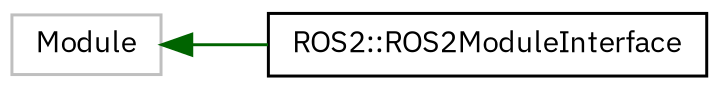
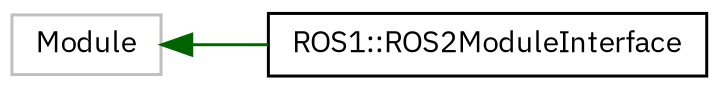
  digraph {
    rankdir=LR
    fontname="IBM Plex Sans"
    node [fillcolor=white fontname="IBM Plex Sans" fontsize=10 shape=record style=filled]
    n1 [color=grey75 height=0.2 label=Module width=0.4]
-   n2 [color=black height=0.2 label="ROS2::ROS2ModuleInterface" width=0.4]
+   n2 [color=black height=0.2 label="ROS1::ROS2ModuleInterface" width=0.4]
    n1 -> n2 [color=darkgreen dir=back fontname="IBM Plex Sans" fontsize=10 labelfontname=Helvetica labelfontsize=10 style=solid]
  }
